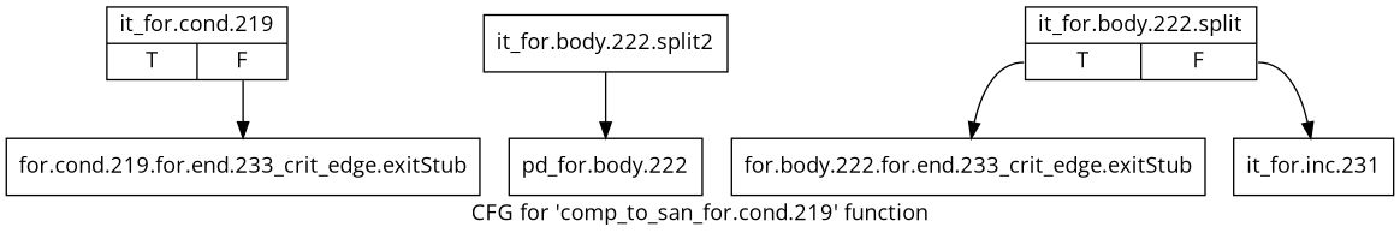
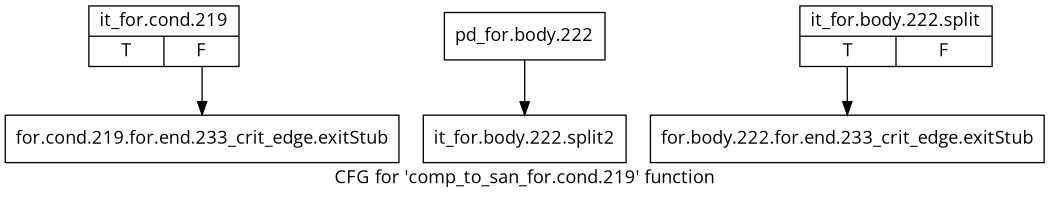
  digraph {
    fontname="Open Sans"
    label="CFG for 'comp_to_san_for.cond.219' function"
    node [fontname="Open Sans" shape=record]
    edge [fontname="Open Sans" tailport=s1]
    n1 [label="{it_for.cond.219|{<s0>T|<s1>F}}"]
    n2 [label="{for.cond.219.for.end.233_crit_edge.exitStub}"]
    n3 [label="{pd_for.body.222}"]
    n4 [label="{it_for.body.222.split2}"]
    n5 [label="{for.body.222.for.end.233_crit_edge.exitStub}"]
    n6 [label="{it_for.body.222.split|{<s0>T|<s1>F}}"]
-   n7 [label="{it_for.inc.231}"]
    n1 -> n2
-   n4 -> n3 [tailport=""]
+   n3 -> n4 [tailport=""]
    n6 -> n5 [tailport=s0]
-   n6 -> n7
  }
